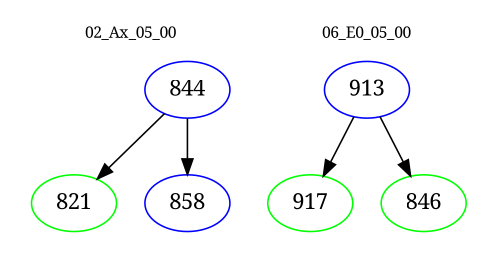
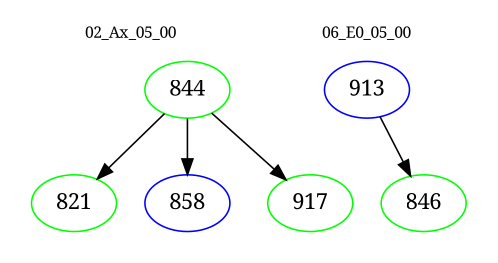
  digraph {
    fontname="Noto Serif"
    node [color=blue fontname="Noto Serif"]
    edge [color=black fontname="Noto Serif"]
-   n1 [label=844]
+   n1 [color=green label=844]
    n2 [color=green label=821]
    n3 [label=858]
    n4 [label=913]
    n5 [color=green label=846]
    n6 [color=green label=917]
    subgraph cluster_1 {
      color=white
      fontsize=10
      label="02_Ax_05_00"
      n1
      n2
      n3
    }
    subgraph cluster_2 {
      color=white
      fontsize=10
      label="06_E0_05_00"
      n4
      n5
      n6
    }
    n1 -> n2
    n1 -> n3
    n4 -> n5
-   n4 -> n6
+   n1 -> n6
  }
